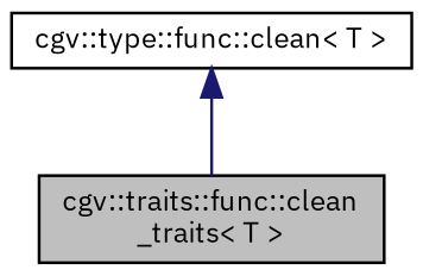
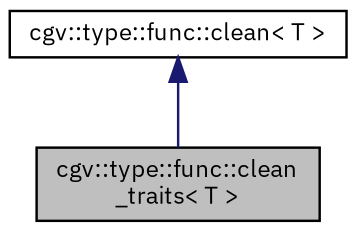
  digraph {
    fontname="IBM Plex Sans"
    node [color=black fontname="IBM Plex Sans" fontsize=10 shape=record]
-   n1 [fillcolor=grey75 fontcolor=black height=0.2 label="cgv::traits::func::clean\l_traits\< T \>" style=filled width=0.4]
+   n1 [fillcolor=grey75 fontcolor=black height=0.2 label="cgv::type::func::clean\l_traits\< T \>" style=filled width=0.4]
    n2 [height=0.2 label="cgv::type::func::clean\< T \>" width=0.4]
    n2 -> n1 [color=midnightblue dir=back fontname="IBM Plex Sans" fontsize=10 labelfontname=Helvetica labelfontsize=10 style=solid]
  }
